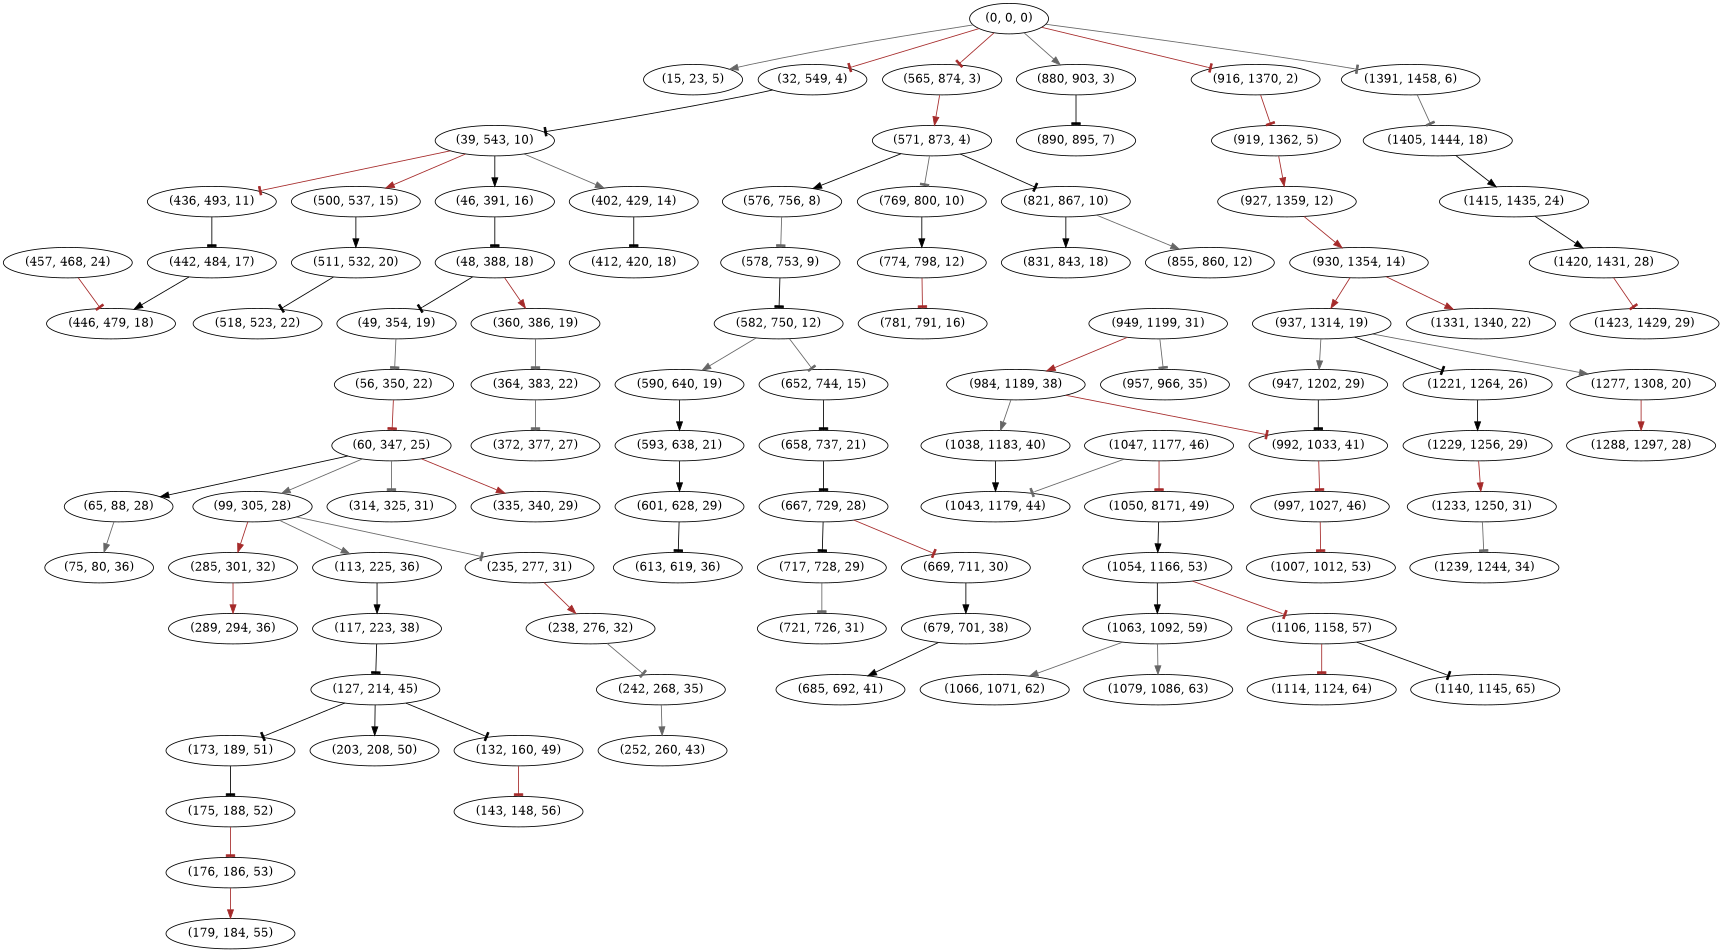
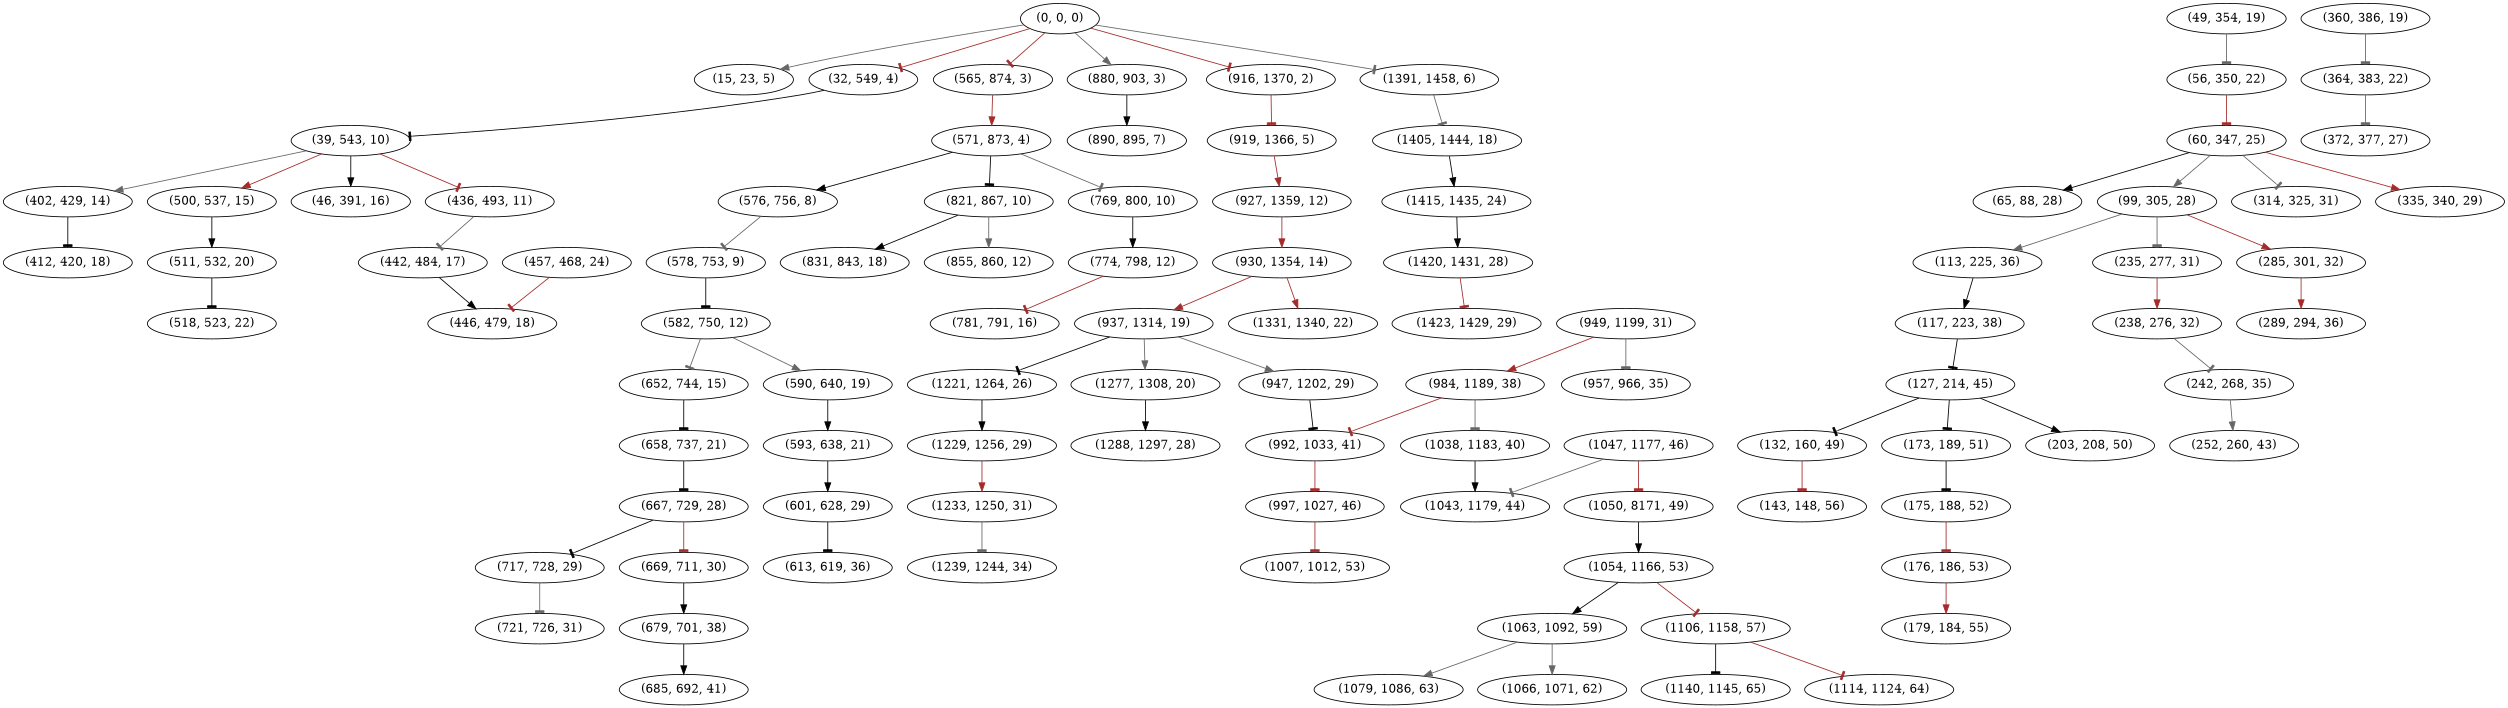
  digraph {
    edge [arrowhead=tee color=black]
    "(0, 0, 0)"
    "(15, 23, 5)"
    "(32, 549, 4)"
    "(565, 874, 3)"
    "(880, 903, 3)"
    "(916, 1370, 2)"
    "(1391, 1458, 6)"
    "(39, 543, 10)"
    "(571, 873, 4)"
    "(890, 895, 7)"
-   "(919, 1366, 5)" [label="(919, 1362, 5)"]
+   "(919, 1366, 5)"
    "(1405, 1444, 18)"
    "(46, 391, 16)"
    "(402, 429, 14)"
    "(436, 493, 11)"
    "(500, 537, 15)"
-   "(48, 388, 18)"
    "(412, 420, 18)"
    "(442, 484, 17)"
    "(511, 532, 20)"
    "(49, 354, 19)"
    "(360, 386, 19)"
    "(56, 350, 22)"
    "(364, 383, 22)"
    "(60, 347, 25)"
    "(65, 88, 28)"
    "(99, 305, 28)"
    "(314, 325, 31)"
    "(335, 340, 29)"
-   "(75, 80, 36)"
    "(113, 225, 36)"
    "(235, 277, 31)"
    "(285, 301, 32)"
    "(117, 223, 38)"
    "(238, 276, 32)"
    "(289, 294, 36)"
    "(127, 214, 45)"
    "(132, 160, 49)"
    "(173, 189, 51)"
    "(203, 208, 50)"
    "(143, 148, 56)"
    "(175, 188, 52)"
    "(176, 186, 53)"
    "(179, 184, 55)"
    "(242, 268, 35)"
    "(252, 260, 43)"
    "(372, 377, 27)"
    "(446, 479, 18)"
    "(457, 468, 24)"
    "(518, 523, 22)"
    "(576, 756, 8)"
    "(769, 800, 10)"
    "(821, 867, 10)"
    "(578, 753, 9)"
    "(774, 798, 12)"
    "(831, 843, 18)"
    "(855, 860, 12)"
    "(582, 750, 12)"
    "(590, 640, 19)"
    "(652, 744, 15)"
    "(593, 638, 21)"
    "(658, 737, 21)"
    "(601, 628, 29)"
    "(613, 619, 36)"
    "(667, 729, 28)"
    "(669, 711, 30)"
    "(717, 728, 29)"
    "(679, 701, 38)"
    "(721, 726, 31)"
    "(685, 692, 41)"
    "(781, 791, 16)"
    "(927, 1359, 12)"
    "(930, 1354, 14)"
    "(937, 1314, 19)"
    "(1331, 1340, 22)"
    "(947, 1202, 29)"
    "(1221, 1264, 26)"
    "(1277, 1308, 20)"
    "(992, 1033, 41)"
    "(1229, 1256, 29)"
    "(1288, 1297, 28)"
    "(949, 1199, 31)"
    "(957, 966, 35)"
    "(984, 1189, 38)"
    "(1038, 1183, 40)"
    "(997, 1027, 46)"
    "(1043, 1179, 44)"
    "(1007, 1012, 53)"
    "(1047, 1177, 46)"
    n90 [label="(1050, 8171, 49)"]
    "(1054, 1166, 53)"
    "(1063, 1092, 59)"
    "(1106, 1158, 57)"
    "(1066, 1071, 62)"
    "(1079, 1086, 63)"
    "(1114, 1124, 64)"
    "(1140, 1145, 65)"
    "(1233, 1250, 31)"
    "(1239, 1244, 34)"
    "(1415, 1435, 24)"
    "(1420, 1431, 28)"
    "(1423, 1429, 29)"
    "(0, 0, 0)" -> "(15, 23, 5)" [arrowhead=normal color=gray40]
    "(0, 0, 0)" -> "(32, 549, 4)" [color=brown]
    "(0, 0, 0)" -> "(565, 874, 3)" [color=brown]
    "(0, 0, 0)" -> "(880, 903, 3)" [arrowhead=normal color=gray40]
    "(0, 0, 0)" -> "(916, 1370, 2)" [color=brown]
    "(0, 0, 0)" -> "(1391, 1458, 6)" [color=gray40]
    "(32, 549, 4)" -> "(39, 543, 10)"
    "(565, 874, 3)" -> "(571, 873, 4)" [arrowhead=normal color=brown]
-   "(880, 903, 3)" -> "(890, 895, 7)"
+   "(880, 903, 3)" -> "(890, 895, 7)" [arrowhead=normal]
    "(916, 1370, 2)" -> "(919, 1366, 5)" [color=brown]
    "(1391, 1458, 6)" -> "(1405, 1444, 18)" [color=gray40]
    "(39, 543, 10)" -> "(46, 391, 16)" [arrowhead=normal]
    "(39, 543, 10)" -> "(402, 429, 14)" [arrowhead=normal color=gray40]
    "(39, 543, 10)" -> "(436, 493, 11)" [color=brown]
    "(39, 543, 10)" -> "(500, 537, 15)" [arrowhead=normal color=brown]
    "(571, 873, 4)" -> "(576, 756, 8)" [arrowhead=normal]
    "(571, 873, 4)" -> "(769, 800, 10)" [color=gray40]
    "(571, 873, 4)" -> "(821, 867, 10)"
    "(919, 1366, 5)" -> "(927, 1359, 12)" [arrowhead=normal color=brown]
    "(1405, 1444, 18)" -> "(1415, 1435, 24)" [arrowhead=normal]
-   "(46, 391, 16)" -> "(48, 388, 18)"
    "(402, 429, 14)" -> "(412, 420, 18)"
-   "(436, 493, 11)" -> "(442, 484, 17)"
+   "(436, 493, 11)" -> "(442, 484, 17)" [color=gray40]
    "(500, 537, 15)" -> "(511, 532, 20)" [arrowhead=normal]
-   "(48, 388, 18)" -> "(49, 354, 19)"
-   "(48, 388, 18)" -> "(360, 386, 19)" [arrowhead=normal color=brown]
    "(442, 484, 17)" -> "(446, 479, 18)" [arrowhead=normal]
    "(511, 532, 20)" -> "(518, 523, 22)"
    "(49, 354, 19)" -> "(56, 350, 22)" [color=gray40]
    "(360, 386, 19)" -> "(364, 383, 22)" [color=gray40]
    "(56, 350, 22)" -> "(60, 347, 25)" [color=brown]
    "(364, 383, 22)" -> "(372, 377, 27)" [color=gray40]
    "(60, 347, 25)" -> "(65, 88, 28)" [arrowhead=normal]
    "(60, 347, 25)" -> "(99, 305, 28)" [arrowhead=normal color=gray40]
    "(60, 347, 25)" -> "(314, 325, 31)" [color=gray40]
    "(60, 347, 25)" -> "(335, 340, 29)" [arrowhead=normal color=brown]
-   "(65, 88, 28)" -> "(75, 80, 36)" [arrowhead=normal color=gray40]
    "(99, 305, 28)" -> "(113, 225, 36)" [arrowhead=normal color=gray40]
    "(99, 305, 28)" -> "(235, 277, 31)" [color=gray40]
    "(99, 305, 28)" -> "(285, 301, 32)" [arrowhead=normal color=brown]
    "(113, 225, 36)" -> "(117, 223, 38)" [arrowhead=normal]
    "(235, 277, 31)" -> "(238, 276, 32)" [arrowhead=normal color=brown]
    "(285, 301, 32)" -> "(289, 294, 36)" [arrowhead=normal color=brown]
    "(117, 223, 38)" -> "(127, 214, 45)"
    "(238, 276, 32)" -> "(242, 268, 35)" [color=gray40]
    "(127, 214, 45)" -> "(132, 160, 49)"
    "(127, 214, 45)" -> "(173, 189, 51)"
    "(127, 214, 45)" -> "(203, 208, 50)" [arrowhead=normal]
    "(132, 160, 49)" -> "(143, 148, 56)" [color=brown]
    "(173, 189, 51)" -> "(175, 188, 52)"
    "(175, 188, 52)" -> "(176, 186, 53)" [color=brown]
    "(176, 186, 53)" -> "(179, 184, 55)" [arrowhead=normal color=brown]
    "(242, 268, 35)" -> "(252, 260, 43)" [arrowhead=normal color=gray40]
    "(457, 468, 24)" -> "(446, 479, 18)" [color=brown]
    "(576, 756, 8)" -> "(578, 753, 9)" [color=gray40]
    "(769, 800, 10)" -> "(774, 798, 12)" [arrowhead=normal]
    "(821, 867, 10)" -> "(831, 843, 18)" [arrowhead=normal]
    "(821, 867, 10)" -> "(855, 860, 12)" [arrowhead=normal color=gray40]
    "(578, 753, 9)" -> "(582, 750, 12)"
    "(774, 798, 12)" -> "(781, 791, 16)" [color=brown]
    "(582, 750, 12)" -> "(590, 640, 19)" [arrowhead=normal color=gray40]
    "(582, 750, 12)" -> "(652, 744, 15)" [color=gray40]
    "(590, 640, 19)" -> "(593, 638, 21)" [arrowhead=normal]
    "(652, 744, 15)" -> "(658, 737, 21)"
    "(593, 638, 21)" -> "(601, 628, 29)" [arrowhead=normal]
    "(658, 737, 21)" -> "(667, 729, 28)"
    "(601, 628, 29)" -> "(613, 619, 36)"
    "(667, 729, 28)" -> "(669, 711, 30)" [color=brown]
    "(667, 729, 28)" -> "(717, 728, 29)"
    "(669, 711, 30)" -> "(679, 701, 38)" [arrowhead=normal]
    "(717, 728, 29)" -> "(721, 726, 31)" [color=gray40]
    "(679, 701, 38)" -> "(685, 692, 41)" [arrowhead=normal]
    "(927, 1359, 12)" -> "(930, 1354, 14)" [arrowhead=normal color=brown]
    "(930, 1354, 14)" -> "(937, 1314, 19)" [arrowhead=normal color=brown]
    "(930, 1354, 14)" -> "(1331, 1340, 22)" [arrowhead=normal color=brown]
    "(937, 1314, 19)" -> "(947, 1202, 29)" [arrowhead=normal color=gray40]
    "(937, 1314, 19)" -> "(1221, 1264, 26)"
    "(937, 1314, 19)" -> "(1277, 1308, 20)" [arrowhead=normal color=gray40]
    "(947, 1202, 29)" -> "(992, 1033, 41)"
    "(1221, 1264, 26)" -> "(1229, 1256, 29)" [arrowhead=normal]
-   "(1277, 1308, 20)" -> "(1288, 1297, 28)" [arrowhead=normal color=brown]
+   "(1277, 1308, 20)" -> "(1288, 1297, 28)" [arrowhead=normal]
    "(992, 1033, 41)" -> "(997, 1027, 46)" [color=brown]
    "(1229, 1256, 29)" -> "(1233, 1250, 31)" [arrowhead=normal color=brown]
    "(949, 1199, 31)" -> "(957, 966, 35)" [color=gray40]
    "(949, 1199, 31)" -> "(984, 1189, 38)" [arrowhead=normal color=brown]
    "(984, 1189, 38)" -> "(992, 1033, 41)" [color=brown]
-   "(984, 1189, 38)" -> "(1038, 1183, 40)" [arrowhead=normal color=gray40]
+   "(984, 1189, 38)" -> "(1038, 1183, 40)" [color=gray40]
    "(1038, 1183, 40)" -> "(1043, 1179, 44)" [arrowhead=normal]
    "(997, 1027, 46)" -> "(1007, 1012, 53)" [color=brown]
    "(1047, 1177, 46)" -> "(1043, 1179, 44)" [color=gray40]
    "(1047, 1177, 46)" -> n90 [color=brown]
    n90 -> "(1054, 1166, 53)" [arrowhead=normal]
    "(1054, 1166, 53)" -> "(1063, 1092, 59)" [arrowhead=normal]
    "(1054, 1166, 53)" -> "(1106, 1158, 57)" [color=brown]
    "(1063, 1092, 59)" -> "(1066, 1071, 62)" [arrowhead=normal color=gray40]
    "(1063, 1092, 59)" -> "(1079, 1086, 63)" [arrowhead=normal color=gray40]
    "(1106, 1158, 57)" -> "(1114, 1124, 64)" [color=brown]
    "(1106, 1158, 57)" -> "(1140, 1145, 65)"
    "(1233, 1250, 31)" -> "(1239, 1244, 34)" [color=gray40]
    "(1415, 1435, 24)" -> "(1420, 1431, 28)" [arrowhead=normal]
    "(1420, 1431, 28)" -> "(1423, 1429, 29)" [color=brown]
  }
